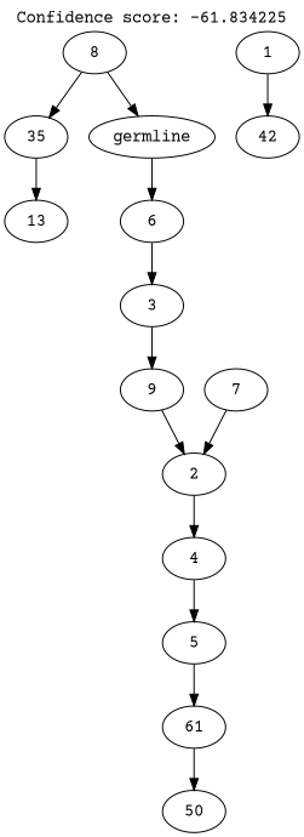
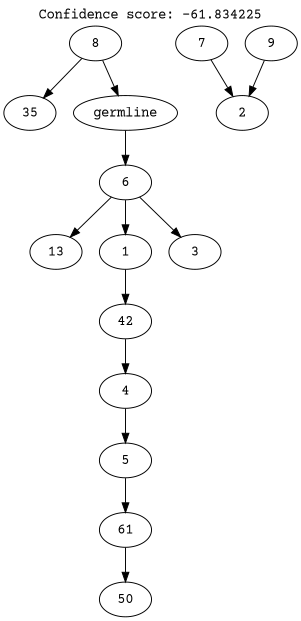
  digraph {
    fontname="Courier Prime"
    label="Confidence score: -61.834225"
    labelloc=t
    node [fontname="Courier Prime"]
    edge [fontname="Courier Prime"]
    n1 [label=35]
    n2 [label=13]
    n3 [label=8]
    n4 [label=germline]
    n5 [label=42]
    n6 [label=1]
    n7 [label=61]
    n8 [label=50]
    n9 [label=5]
    n10 [label=4]
    n11 [label=2]
    n12 [label=7]
    n13 [label=9]
    n14 [label=3]
    n15 [label=6]
-   n1 -> n2
+   n15 -> n2
    n3 -> n1
    n3 -> n4
    n4 -> n15
    n6 -> n5
    n7 -> n8
    n9 -> n7
    n10 -> n9
-   n11 -> n10
+   n5 -> n10
    n12 -> n11
    n13 -> n11
-   n14 -> n13
+   n15 -> n6
    n15 -> n14
  }
